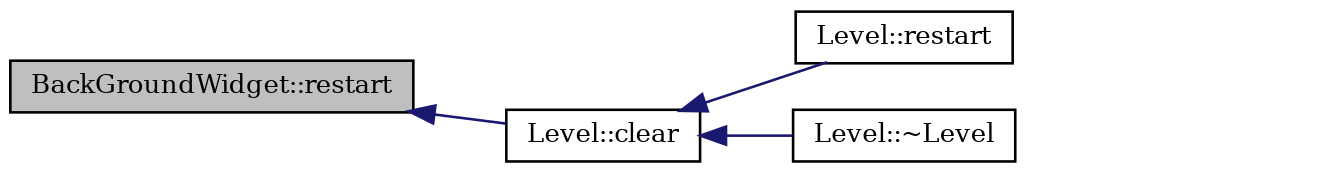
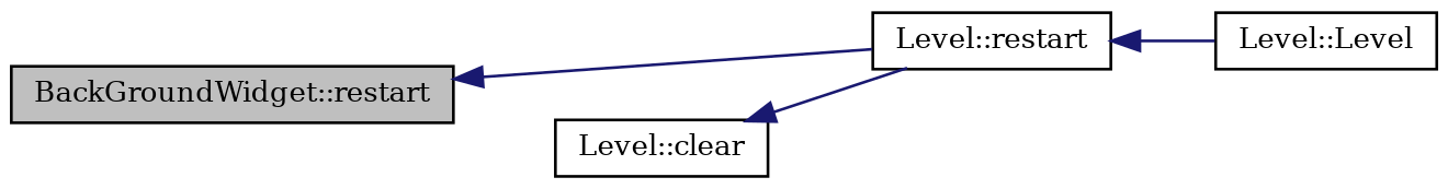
  digraph {
    fontname="DejaVu Serif"
    rankdir=LR
    node [color=black fillcolor=white fontname="DejaVu Serif" fontsize=10 shape=record style=filled]
    edge [color=midnightblue dir=back fontname="DejaVu Serif" fontsize=10 labelfontname=Helvetica labelfontsize=10 style=solid]
    n1 [fillcolor=grey75 fontcolor=black height=0.2 label="BackGroundWidget::restart" width=0.4]
    n2 [height=0.2 label="Level::clear" width=0.4]
    n3 [height=0.2 label="Level::restart" width=0.4]
-   n4 [height=0.2 label="Level::~Level" width=0.4]
-   n1 -> n2
+   n5 [height=0.2 label="Level::Level" width=0.4]
+   n1 -> n3
    n2 -> n3
-   n2 -> n4
+   n3 -> n5
  }
